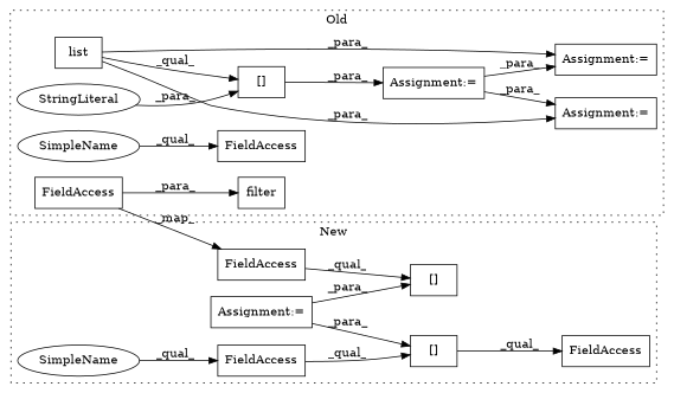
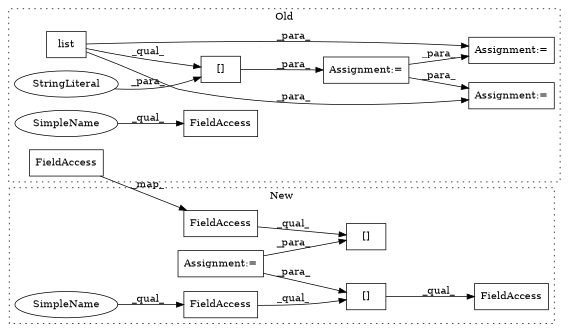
  digraph {
    rankdir=LR
    node [a=22 l=1 s=1554 shape=box]
-   n1 [a=32 l="7,1" label=filter s="1437,1484"]
    n2 [a=7 label="Assignment:=" s=1431]
    n3 [a=7 label="Assignment:=" s=1971]
    n4 [a=32 l="5,1" label=list s="1432,1485"]
    n5 [a=2 l="55,1" label="[]" s="1432,1505"]
    n6 [a=45 l=18 label=StringLiteral s=1487 shape=ellipse]
    n7 [l=16 label=FieldAccess s=1468]
    n8 [l=17 label=FieldAccess s=1941]
    n9 [a=7 label="Assignment:=" s=1940]
    n10 [a=42 l=5 label=SimpleName s=1941 shape=ellipse]
    n11 [a=2 l="17,1" label="[]" s="1554,1575"]
    n12 [l=16 label=FieldAccess]
    n13 [l=35 label=FieldAccess]
    n14 [l=16 label=FieldAccess s=1511]
    n15 [a=2 l="17,1" label="[]" s="1511,1532"]
    n16 [a=7 label="Assignment:=" s=1025]
    n17 [a=42 l=5 label=SimpleName shape=ellipse]
    subgraph cluster_1 {
      label=Old
      style=dotted
-     n1
      n2
      n3
      n4
      n5
      n6
      n7
      n8
      n9
      n10
    }
    subgraph cluster_2 {
      label=New
      style=dotted
      n11
      n12
      n13
      n14
      n15
      n16
      n17
    }
    n2 -> n3 [label=_para_]
    n2 -> n9 [label=_para_]
    n4 -> n3 [label=_para_]
    n4 -> n5 [label=_qual_]
    n4 -> n9 [label=_para_]
    n5 -> n2 [label=_para_]
    n6 -> n5 [label=_para_]
-   n7 -> n1 [label=_para_]
    n7 -> n14 [label=_map_]
    n10 -> n8 [label=_qual_]
    n11 -> n13 [label=_qual_]
    n12 -> n11 [label=_qual_]
    n14 -> n15 [label=_qual_]
    n16 -> n11 [label=_para_]
    n16 -> n15 [label=_para_]
    n17 -> n12 [label=_qual_]
  }
